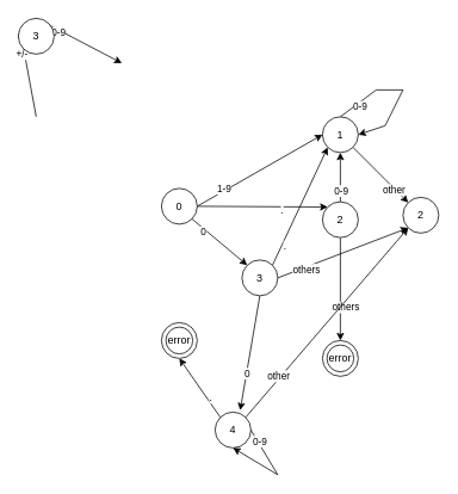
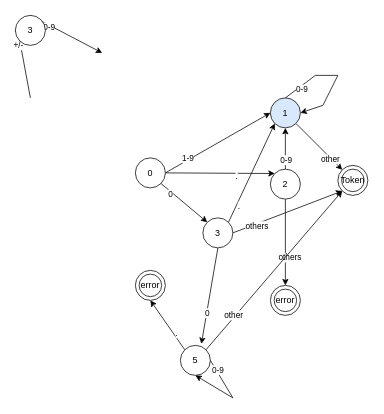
  <mxCell id="0" />
  <mxCell id="1" parent="0" />
  <mxCell id="2" style="edgeStyle=none;rounded=0;orthogonalLoop=1;jettySize=auto;html=1;exitX=1;exitY=0.5;exitDx=0;exitDy=0;entryX=0;entryY=0.5;entryDx=0;entryDy=0;" parent="1" source="10" target="13" edge="1"><mxGeometry relative="1" as="geometry"><mxPoint x="360" y="210" as="targetPoint" /></mxGeometry></mxCell>
  <mxCell id="3" value="1-9" style="edgeLabel;html=1;align=center;verticalAlign=middle;resizable=0;points=[];" parent="2" vertex="1" connectable="0"><mxGeometry x="-0.563" y="2" relative="1" as="geometry"><mxPoint as="offset" /></mxGeometry></mxCell>
  <mxCell id="4" style="edgeStyle=none;rounded=0;orthogonalLoop=1;jettySize=auto;html=1;exitX=1;exitY=0.5;exitDx=0;exitDy=0;entryX=0;entryY=0;entryDx=0;entryDy=0;" parent="1" source="10" target="18" edge="1"><mxGeometry relative="1" as="geometry"><mxPoint x="340" y="280" as="targetPoint" /></mxGeometry></mxCell>
  <mxCell id="5" value="." style="edgeLabel;html=1;align=center;verticalAlign=middle;resizable=0;points=[];" parent="4" vertex="1" connectable="0"><mxGeometry x="0.314" y="-4" relative="1" as="geometry"><mxPoint x="-1" as="offset" /></mxGeometry></mxCell>
  <mxCell id="6" style="edgeStyle=none;rounded=0;orthogonalLoop=1;jettySize=auto;html=1;entryX=0.05;entryY=0.325;entryDx=0;entryDy=0;entryPerimeter=0;" parent="1" target="21" edge="1"><mxGeometry relative="1" as="geometry"><mxPoint x="310" y="390" as="targetPoint" /><mxPoint x="40" y="130" as="sourcePoint" /></mxGeometry></mxCell>
  <mxCell id="7" value="+/-" style="edgeLabel;html=1;align=center;verticalAlign=middle;resizable=0;points=[];" parent="6" vertex="1" connectable="0"><mxGeometry x="0.453" y="3" relative="1" as="geometry"><mxPoint as="offset" /></mxGeometry></mxCell>
  <mxCell id="8" style="edgeStyle=none;rounded=0;orthogonalLoop=1;jettySize=auto;html=1;exitX=1;exitY=1;exitDx=0;exitDy=0;entryX=0;entryY=0;entryDx=0;entryDy=0;" parent="1" source="10" target="44" edge="1"><mxGeometry relative="1" as="geometry"><mxPoint x="250" y="340" as="targetPoint" /></mxGeometry></mxCell>
  <mxCell id="9" value="0" style="edgeLabel;html=1;align=center;verticalAlign=middle;resizable=0;points=[];" parent="8" vertex="1" connectable="0"><mxGeometry x="-0.548" y="-3" relative="1" as="geometry"><mxPoint as="offset" /></mxGeometry></mxCell>
  <mxCell id="10" value="0" style="ellipse;whiteSpace=wrap;html=1;aspect=fixed;" parent="1" vertex="1"><mxGeometry x="180" y="210" width="40" height="40" as="geometry" /></mxCell>
  <mxCell id="11" style="edgeStyle=none;rounded=0;orthogonalLoop=1;jettySize=auto;html=1;exitX=1;exitY=1;exitDx=0;exitDy=0;entryX=0;entryY=0;entryDx=0;entryDy=0;" parent="1" source="13" target="26" edge="1"><mxGeometry relative="1" as="geometry"><mxPoint x="460" y="210" as="targetPoint" /></mxGeometry></mxCell>
  <mxCell id="12" value="other" style="edgeLabel;html=1;align=center;verticalAlign=middle;resizable=0;points=[];" parent="11" vertex="1" connectable="0"><mxGeometry x="0.51" y="-2" relative="1" as="geometry"><mxPoint y="-1" as="offset" /></mxGeometry></mxCell>
- <mxCell id="13" value="1" style="ellipse;whiteSpace=wrap;html=1;aspect=fixed;" parent="1" vertex="1"><mxGeometry x="360" y="130" width="40" height="40" as="geometry" /></mxCell>
+ <mxCell id="13" value="1" style="ellipse;whiteSpace=wrap;html=1;aspect=fixed;fillColor=#dae8fc;" parent="1" vertex="1"><mxGeometry x="360" y="130" width="40" height="40" as="geometry" /></mxCell>
  <mxCell id="14" style="edgeStyle=none;rounded=0;orthogonalLoop=1;jettySize=auto;html=1;exitX=0.5;exitY=0;exitDx=0;exitDy=0;entryX=0.5;entryY=1;entryDx=0;entryDy=0;" parent="1" source="18" target="13" edge="1"><mxGeometry relative="1" as="geometry" /></mxCell>
  <mxCell id="15" value="0-9" style="edgeLabel;html=1;align=center;verticalAlign=middle;resizable=0;points=[];" parent="14" vertex="1" connectable="0"><mxGeometry x="-0.54" relative="1" as="geometry"><mxPoint as="offset" /></mxGeometry></mxCell>
  <mxCell id="16" style="edgeStyle=none;rounded=0;orthogonalLoop=1;jettySize=auto;html=1;exitX=0.5;exitY=1;exitDx=0;exitDy=0;entryX=0.5;entryY=0;entryDx=0;entryDy=0;" parent="1" source="18" target="22" edge="1"><mxGeometry relative="1" as="geometry"><mxPoint x="380" y="370" as="targetPoint" /></mxGeometry></mxCell>
  <mxCell id="17" value="others" style="edgeLabel;html=1;align=center;verticalAlign=middle;resizable=0;points=[];" parent="16" vertex="1" connectable="0"><mxGeometry x="0.343" y="5" relative="1" as="geometry"><mxPoint as="offset" /></mxGeometry></mxCell>
  <mxCell id="18" value="2" style="ellipse;whiteSpace=wrap;html=1;aspect=fixed;" parent="1" vertex="1"><mxGeometry x="360" y="225" width="40" height="40" as="geometry" /></mxCell>
  <mxCell id="19" style="edgeStyle=none;rounded=0;orthogonalLoop=1;jettySize=auto;html=1;exitX=0.5;exitY=0;exitDx=0;exitDy=0;" parent="1" source="21" edge="1"><mxGeometry relative="1" as="geometry"><mxPoint x="135.72" y="70" as="targetPoint" /></mxGeometry></mxCell>
  <mxCell id="20" value="0-9" style="edgeLabel;html=1;align=center;verticalAlign=middle;resizable=0;points=[];" parent="19" vertex="1" connectable="0"><mxGeometry x="-0.465" y="-3" relative="1" as="geometry"><mxPoint y="-1" as="offset" /></mxGeometry></mxCell>
  <mxCell id="21" value="3" style="ellipse;whiteSpace=wrap;html=1;aspect=fixed;" parent="1" vertex="1"><mxGeometry x="20" y="20" width="40" height="40" as="geometry" /></mxCell>
  <mxCell id="22" value="2" style="ellipse;whiteSpace=wrap;html=1;aspect=fixed;" parent="1" vertex="1"><mxGeometry x="360" y="380" width="40" height="40" as="geometry" /></mxCell>
  <mxCell id="23" value="error" style="ellipse;whiteSpace=wrap;html=1;aspect=fixed;" parent="1" vertex="1"><mxGeometry x="365" y="385" width="30" height="30" as="geometry" /></mxCell>
  <mxCell id="24" style="edgeStyle=none;rounded=0;orthogonalLoop=1;jettySize=auto;html=1;exitX=0.5;exitY=0;exitDx=0;exitDy=0;entryX=1;entryY=0.5;entryDx=0;entryDy=0;" parent="1" source="13" target="13" edge="1"><mxGeometry relative="1" as="geometry"><Array as="points"><mxPoint x="420" y="100" /><mxPoint x="450" y="100" /><mxPoint x="430" y="140" /></Array></mxGeometry></mxCell>
  <mxCell id="25" value="0-9" style="edgeLabel;html=1;align=center;verticalAlign=middle;resizable=0;points=[];" parent="24" vertex="1" connectable="0"><mxGeometry x="-0.698" y="-4" relative="1" as="geometry"><mxPoint as="offset" /></mxGeometry></mxCell>
  <mxCell id="26" value="2" style="ellipse;whiteSpace=wrap;html=1;aspect=fixed;" parent="1" vertex="1"><mxGeometry x="450" y="220" width="40" height="40" as="geometry" /></mxCell>
+ <mxCell id="27" value="Token" style="ellipse;whiteSpace=wrap;html=1;aspect=fixed;" parent="1" vertex="1"><mxGeometry x="455" y="225" width="30" height="30" as="geometry" /></mxCell>
  <mxCell id="28" style="edgeStyle=none;rounded=0;orthogonalLoop=1;jettySize=auto;html=1;exitX=0.5;exitY=1;exitDx=0;exitDy=0;entryX=0.7;entryY=-0.05;entryDx=0;entryDy=0;entryPerimeter=0;" parent="1" source="44" target="38" edge="1"><mxGeometry relative="1" as="geometry"><mxPoint x="270" y="450" as="targetPoint" /></mxGeometry></mxCell>
  <mxCell id="29" value="0" style="edgeLabel;html=1;align=center;verticalAlign=middle;resizable=0;points=[];" parent="28" vertex="1" connectable="0"><mxGeometry x="0.35" relative="1" as="geometry"><mxPoint as="offset" /></mxGeometry></mxCell>
  <mxCell id="30" style="edgeStyle=none;rounded=0;orthogonalLoop=1;jettySize=auto;html=1;exitX=1;exitY=0;exitDx=0;exitDy=0;entryX=0;entryY=1;entryDx=0;entryDy=0;" parent="1" source="44" target="13" edge="1"><mxGeometry relative="1" as="geometry" /></mxCell>
  <mxCell id="31" value="." style="edgeLabel;html=1;align=center;verticalAlign=middle;resizable=0;points=[];" parent="30" vertex="1" connectable="0"><mxGeometry x="-0.669" y="-4" relative="1" as="geometry"><mxPoint y="-1" as="offset" /></mxGeometry></mxCell>
  <mxCell id="32" style="rounded=0;orthogonalLoop=1;jettySize=auto;html=1;exitX=1;exitY=0.5;exitDx=0;exitDy=0;entryX=0;entryY=1;entryDx=0;entryDy=0;" edge="1" parent="1" source="44" target="26"><mxGeometry relative="1" as="geometry" /></mxCell>
  <mxCell id="33" value="others" style="edgeLabel;html=1;align=center;verticalAlign=middle;resizable=0;points=[];" vertex="1" connectable="0" parent="32"><mxGeometry x="-0.579" y="-2" relative="1" as="geometry"><mxPoint as="offset" /></mxGeometry></mxCell>
  <mxCell id="34" style="edgeStyle=none;rounded=0;orthogonalLoop=1;jettySize=auto;html=1;exitX=0;exitY=0;exitDx=0;exitDy=0;entryX=0.5;entryY=1;entryDx=0;entryDy=0;" parent="1" source="38" target="41" edge="1"><mxGeometry relative="1" as="geometry"><mxPoint x="210" y="410" as="targetPoint" /></mxGeometry></mxCell>
  <mxCell id="35" value="." style="edgeLabel;html=1;align=center;verticalAlign=middle;resizable=0;points=[];" parent="34" vertex="1" connectable="0"><mxGeometry x="-0.369" y="-4" relative="1" as="geometry"><mxPoint as="offset" /></mxGeometry></mxCell>
  <mxCell id="36" style="edgeStyle=none;rounded=0;orthogonalLoop=1;jettySize=auto;html=1;exitX=1;exitY=0;exitDx=0;exitDy=0;entryX=0;entryY=1;entryDx=0;entryDy=0;" parent="1" source="38" target="26" edge="1"><mxGeometry relative="1" as="geometry" /></mxCell>
  <mxCell id="37" value="other" style="edgeLabel;html=1;align=center;verticalAlign=middle;resizable=0;points=[];" parent="36" vertex="1" connectable="0"><mxGeometry x="-0.573" y="3" relative="1" as="geometry"><mxPoint y="1" as="offset" /></mxGeometry></mxCell>
- <mxCell id="38" value="4" style="ellipse;whiteSpace=wrap;html=1;aspect=fixed;" parent="1" vertex="1"><mxGeometry x="240" y="460" width="40" height="40" as="geometry" /></mxCell>
+ <mxCell id="38" value="5" style="ellipse;whiteSpace=wrap;html=1;aspect=fixed;" parent="1" vertex="1"><mxGeometry x="240" y="460" width="40" height="40" as="geometry" /></mxCell>
  <mxCell id="39" style="edgeStyle=none;rounded=0;orthogonalLoop=1;jettySize=auto;html=1;exitX=1;exitY=0.5;exitDx=0;exitDy=0;entryX=0.5;entryY=1;entryDx=0;entryDy=0;" parent="1" source="38" target="38" edge="1"><mxGeometry relative="1" as="geometry"><Array as="points"><mxPoint x="310" y="530" /></Array></mxGeometry></mxCell>
  <mxCell id="40" value="0-9" style="edgeLabel;html=1;align=center;verticalAlign=middle;resizable=0;points=[];" parent="39" vertex="1" connectable="0"><mxGeometry x="-0.721" y="2" relative="1" as="geometry"><mxPoint as="offset" /></mxGeometry></mxCell>
  <mxCell id="41" value="2" style="ellipse;whiteSpace=wrap;html=1;aspect=fixed;" parent="1" vertex="1"><mxGeometry x="180" y="360" width="40" height="40" as="geometry" /></mxCell>
  <mxCell id="42" value="error" style="ellipse;whiteSpace=wrap;html=1;aspect=fixed;" parent="1" vertex="1"><mxGeometry x="185" y="365" width="30" height="30" as="geometry" /></mxCell>
  <mxCell id="43" style="edgeStyle=none;rounded=0;orthogonalLoop=1;jettySize=auto;html=1;exitX=0.5;exitY=0;exitDx=0;exitDy=0;" edge="1" parent="1" source="44" target="44"><mxGeometry relative="1" as="geometry" /></mxCell>
  <mxCell id="44" value="3" style="ellipse;whiteSpace=wrap;html=1;aspect=fixed;" parent="1" vertex="1"><mxGeometry x="270" y="290" width="40" height="40" as="geometry" /></mxCell>
